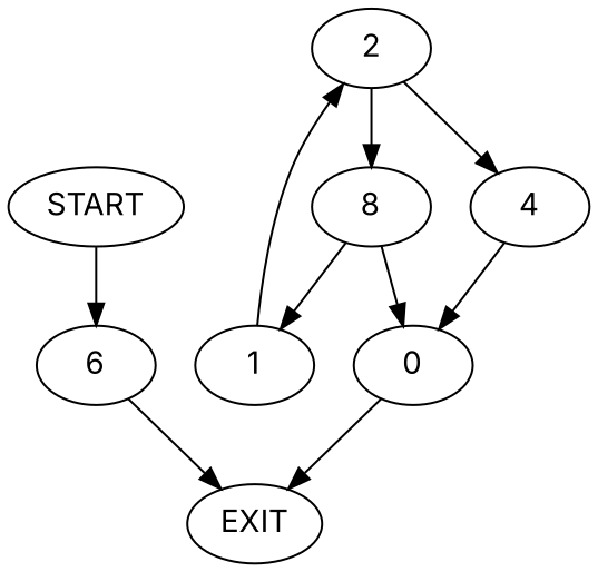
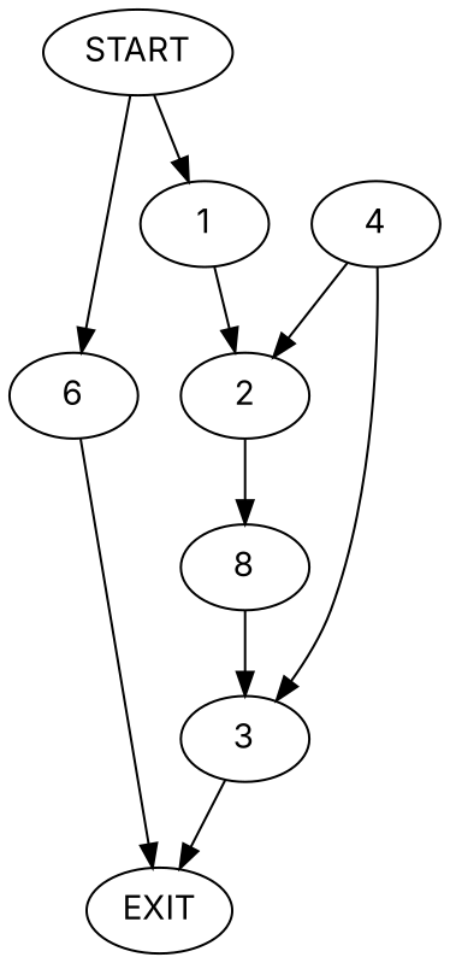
  digraph {
    fontname=Inter
    node [fontname=Inter]
    edge [fontname=Inter]
    n1 [label=START]
    1
    6
    2
    n5 [label=EXIT]
    4
    n7 [label=8]
-   3 [label=0]
-   n7 -> 1
+   3
+   n1 -> 1
    n1 -> 6
    1 -> 2
    6 -> n5
-   2 -> 4
+   4 -> 2
    2 -> n7
    4 -> 3
    n7 -> 3
    3 -> n5
  }
